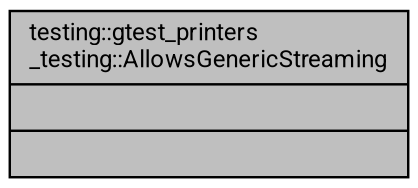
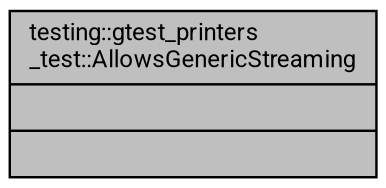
  digraph {
    fontname=Roboto
-   n1 [color=black fillcolor=grey75 fontcolor=black fontname=Roboto fontsize=10 height=0.2 label="{testing::gtest_printers\l_testing::AllowsGenericStreaming\n||}" shape=record style=filled width=0.4]
+   n1 [color=black fillcolor=grey75 fontcolor=black fontname=Roboto fontsize=10 height=0.2 label="{testing::gtest_printers\l_test::AllowsGenericStreaming\n||}" shape=record style=filled width=0.4]
  }
